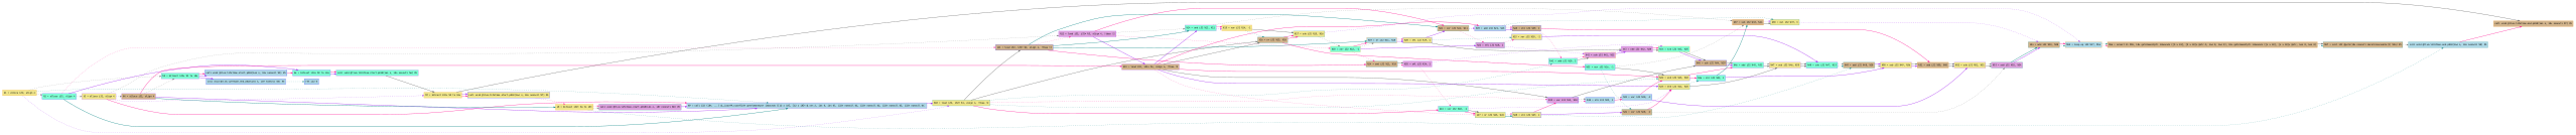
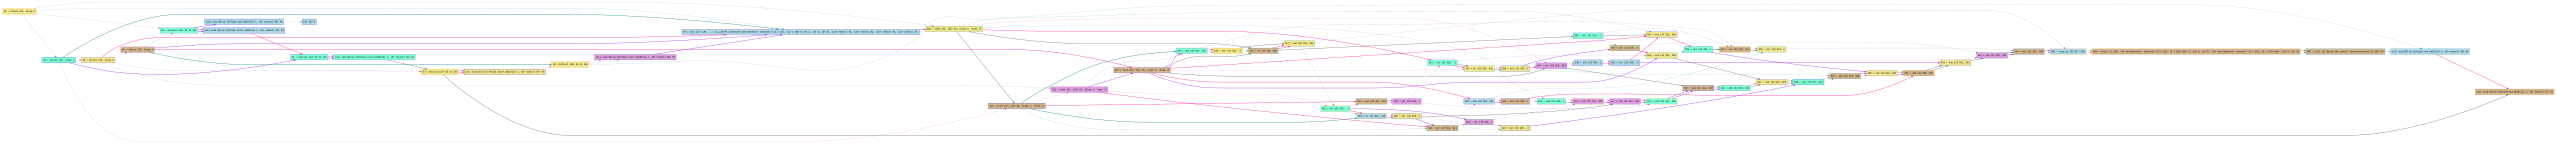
  digraph {
    fontname="JetBrains Mono"
    rankdir=LR
    node [color=blue fillcolor=khaki fontname="JetBrains Mono" shape=record style=filled]
    edge [color=gray40 fontname="JetBrains Mono" style=bold]
    n1 [color=darkorange label="  %1 = alloca i32, align 4"]
    n2 [fillcolor=aquamarine label="  %2 = alloca i32, align 4"]
    n3 [color=purple fillcolor=aquamarine label="  %5 = bitcast i32* %1 to i8*"]
    n4 [color=purple fillcolor=lightblue label="  %9 = call i32 (i8*, ...) @__isoc99_scanf(i8* getelementptr inbounds ([12 x i8], [12 x i8]* @.str.2, i64 0, i64 0), i32* nonnull %1, i32* nonnull %2, i32* nonnull %3, i32* nonnull %4)"]
    n5 [color=teal label="  %10 = load i32, i32* %1, align 4, !tbaa !2"]
    n6 [color=purple label="  %3 = alloca i32, align 4"]
    n7 [fillcolor=aquamarine label="  %6 = bitcast i32* %2 to i8*"]
    n8 [fillcolor=tan label="  %11 = load i32, i32* %2, align 4, !tbaa !2"]
    n9 [fillcolor=lightblue label="  call void @llvm.lifetime.start.p0i8(i64 4, i8* nonnull %5) #5"]
    n10 [fillcolor=lightblue label="  call void @llvm.lifetime.end.p0i8(i64 4, i8* nonnull %5) #5"]
    n11 [color=teal fillcolor=tan label="  %16 = or i32 %13, %10"]
    n12 [color=purple fillcolor=aquamarine label="  %26 = xor i32 %10, -1"]
    n13 [fillcolor=plum label="  %29 = xor i32 %13, %10"]
    n14 [label="  %32 = and i32 %13, %10"]
    n15 [color=purple fillcolor=aquamarine label="  %41 = add i32 %10, 2"]
    n16 [color=purple fillcolor=tan label="  %4 = alloca i32, align 4"]
    n17 [color=darkorange label="  %7 = bitcast i32* %3 to i8*"]
    n18 [color=purple fillcolor=plum label="  %12 = load i32, i32* %3, align 4, !tbaa !2"]
    n19 [color=purple fillcolor=aquamarine label="  call void @llvm.lifetime.start.p0i8(i64 4, i8* nonnull %6) #5"]
    n20 [color=purple fillcolor=aquamarine label="  %14 = and i32 %12, %11"]
    n21 [color=darkorange fillcolor=lightblue label="  %19 = or i32 %11, %18"]
    n22 [color=teal fillcolor=tan label="  %21 = xor i32 %12, %11"]
    n23 [color=teal fillcolor=tan label="  %24 = and i32 %11, %18"]
    n24 [color=darkorange label="  %8 = bitcast i32* %4 to i8*"]
    n25 [color=purple fillcolor=tan label="  %13 = load i32, i32* %4, align 4, !tbaa !2"]
    n26 [label="  call void @llvm.lifetime.start.p0i8(i64 4, i8* nonnull %7) #5"]
    n27 [color=darkorange fillcolor=tan label="  call void @llvm.lifetime.end.p0i8(i64 4, i8* nonnull %7) #5"]
    n28 [color=darkorange fillcolor=aquamarine label="  %18 = xor i32 %12, -1"]
    n29 [color=teal fillcolor=plum label="  call void @llvm.lifetime.start.p0i8(i64 4, i8* nonnull %8) #5"]
    n30 [color=teal fillcolor=lightblue label="  call void @llvm.lifetime.end.p0i8(i64 4, i8* nonnull %8) #5"]
    n31 [color=teal label="  %27 = or i32 %13, %26"]
    n32 [color=teal label="  %35 = and i32 %13, %26"]
    n33 [color=purple fillcolor=lightblue label="  %39 = add i32 %21, %13"]
    n34 [fillcolor=lightblue label="  ret i32 0"]
    n35 [color=teal label="  %17 = sub i32 %15, %16"]
    n36 [fillcolor=aquamarine label="  %33 = xor i32 %16, -1"]
    n37 [fillcolor=lightblue label="  %30 = shl i32 %29, 1"]
    n38 [fillcolor=tan label="  %45 = sub i32 %44, %29"]
    n39 [fillcolor=aquamarine label="  %36 = shl i32 %32, 1"]
    n40 [color=purple fillcolor=aquamarine label="  %46 = add i32 %45, %32"]
    n41 [color=darkorange fillcolor=plum label="  %42 = sub i32 %41, %22"]
    n42 [color=darkorange label="  %15 = xor i32 %14, -1"]
    n43 [color=darkorange fillcolor=tan label="  %37 = sub i32 %33, %14"]
    n44 [label="  %20 = shl i32 %19, 1"]
    n45 [color=teal fillcolor=plum label="  %22 = shl i32 %18, 1"]
    n46 [color=purple fillcolor=plum label="  %25 = shl i32 %24, 1"]
    n47 [label="  %28 = shl i32 %27, 1"]
    n48 [color=purple label="  %47 = sub i32 %46, %35"]
    n49 [color=teal label="  %38 = mul i32 %37, 3"]
    n50 [fillcolor=tan label="  %40 = shl i32 %39, 1"]
    n51 [color=darkorange fillcolor=lightblue label="  %55 = icmp eq i32 %17, %54"]
    n52 [color=teal fillcolor=tan label="  %34 = xor i32 %28, -2"]
    n53 [color=darkorange fillcolor=tan label="  %56 = select i1 %55, i8* getelementptr inbounds ([5 x i8], [5 x i8]* @str.3, i64 0, i64 0), i8* getelementptr inbounds ([4 x i8], [4 x i8]* @str, i64 0, i64 0)"]
    n54 [label="  %23 = xor i32 %20, -2"]
    n55 [color=purple fillcolor=plum label="  %43 = add i32 %42, %20"]
    n56 [fillcolor=aquamarine label="  %48 = sub i32 %47, %23"]
    n57 [color=darkorange fillcolor=aquamarine label="  %44 = sub i32 %43, %25"]
    n58 [color=teal fillcolor=tan label="  %49 = add i32 %48, %28"]
    n59 [color=teal fillcolor=plum label="  %53 = add i32 %52, %34"]
    n60 [color=purple label="  %50 = sub i32 %49, %36"]
    n61 [fillcolor=lightblue label="  %31 = xor i32 %30, -2"]
    n62 [color=purple label="  %52 = sub i32 %51, %31"]
    n63 [color=teal fillcolor=tan label="  %54 = add i32 %53, %38"]
    n64 [color=darkorange fillcolor=tan label="  %51 = add i32 %50, %40"]
    n65 [color=teal fillcolor=tan label="  %57 = call i32 @puts(i8* nonnull dereferenceable(1) %56) #5"]
    n1 -> n2 [style=dashed]
    n1 -> n3 [style=dashed]
    n1 -> n4 [color=teal style=dashed]
    n1 -> n5 [color=purple style=dashed]
    n2 -> n4 [color=teal]
    n2 -> n6 [style=dashed]
    n2 -> n7 [color=purple]
    n2 -> n8 [color=deeppink style=dashed]
    n3 -> n9 [color=purple]
    n3 -> n9 [color=deeppink]
    n3 -> n10 [color=purple]
    n4 -> n5 [color=purple]
    n5 -> n8
    n5 -> n11
    n5 -> n12 [color=deeppink]
    n5 -> n13 [color=deeppink style=dashed]
    n5 -> n14 [color=teal style=dashed]
    n5 -> n15 [color=teal style=dashed]
    n6 -> n4 [color=deeppink]
    n6 -> n16 [style=dashed]
    n6 -> n17 [color=purple style=dashed]
    n6 -> n18 [style=dashed]
    n7 -> n19 [color=purple]
    n7 -> n19 [color=deeppink]
    n8 -> n18 [color=deeppink style=dashed]
    n8 -> n20 [color=teal]
    n8 -> n21 [color=teal]
-   n8 -> n22 [color=teal]
+   n8 -> n22 [color=teal style=dashed]
    n8 -> n23 [color=deeppink]
    n9 -> n7 [color=deeppink]
    n10 -> n34 [color=teal style=dashed]
    n11 -> n35 [color=deeppink]
    n11 -> n35 [color=deeppink]
-   n11 -> n36 [color=deeppink]
+   n11 -> n36
    n12 -> n31 [color=deeppink]
    n12 -> n31
    n12 -> n32 [color=purple style=dashed]
    n13 -> n37 [color=deeppink style=dashed]
    n13 -> n37 [style=dashed]
    n13 -> n38
    n14 -> n39 [color=deeppink]
-   n14 -> n40 [color=deeppink]
    n15 -> n41
    n15 -> n41 [color=deeppink style=dashed]
    n16 -> n3 [style=dashed]
    n16 -> n4 [color=purple]
    n16 -> n24 [color=teal]
    n16 -> n25 [color=deeppink]
    n17 -> n26 [color=deeppink]
    n17 -> n26 [color=purple]
    n17 -> n27
    n18 -> n20 [style=dashed]
    n18 -> n22 [color=deeppink]
    n18 -> n25 [color=purple]
    n18 -> n28 [color=deeppink style=dashed]
    n19 -> n17
    n20 -> n42 [color=purple style=dashed]
    n20 -> n42 [color=deeppink]
    n20 -> n43 [style=dashed]
    n21 -> n44 [color=purple]
    n21 -> n44 [color=deeppink style=dashed]
    n22 -> n33 [color=purple style=dashed]
    n22 -> n45 [color=deeppink style=dashed]
    n23 -> n46 [color=deeppink style=dashed]
    n23 -> n46
    n24 -> n29 [style=dashed]
    n24 -> n29 [color=deeppink style=dashed]
    n24 -> n30 [color=teal style=dashed]
    n25 -> n11
    n25 -> n13
    n25 -> n14 [color=deeppink]
    n25 -> n20 [color=purple]
    n25 -> n31 [color=deeppink style=dashed]
    n25 -> n32 [color=purple]
    n25 -> n33 [color=deeppink]
    n26 -> n24 [color=deeppink style=dashed]
    n28 -> n21 [style=dashed]
    n28 -> n21 [color=deeppink]
    n28 -> n23 [color=deeppink style=dashed]
    n28 -> n45 [color=purple]
    n29 -> n4 [color=purple]
    n30 -> n27 [color=deeppink]
    n31 -> n47 [color=teal]
    n31 -> n47 [color=deeppink style=dashed]
    n32 -> n39 [color=teal style=dashed]
    n32 -> n48
    n33 -> n49 [color=teal style=dashed]
    n33 -> n50 [color=purple]
    n33 -> n50 [color=deeppink style=dashed]
    n35 -> n28 [style=dashed]
    n35 -> n51 [color=purple style=dashed]
    n36 -> n14
    n36 -> n43 [style=dashed]
    n36 -> n52 [color=teal style=dashed]
    n37 -> n61 [color=deeppink]
    n37 -> n61 [style=dashed]
    n38 -> n40 [color=purple]
    n38 -> n40
    n39 -> n43 [color=teal]
    n39 -> n60 [color=purple]
    n40 -> n48
    n40 -> n48 [style=dashed]
    n41 -> n55 [color=purple]
    n41 -> n55 [color=purple style=dashed]
    n42 -> n11 [color=teal style=dashed]
    n42 -> n35
    n43 -> n49
    n43 -> n49 [color=purple style=dashed]
    n44 -> n22 [color=purple]
    n44 -> n54 [color=teal style=dashed]
    n44 -> n55
    n45 -> n41 [color=purple style=dashed]
    n45 -> n54 [color=deeppink style=dashed]
    n46 -> n12 [color=deeppink style=dashed]
    n46 -> n57 [color=purple style=dashed]
    n47 -> n13 [color=deeppink]
    n47 -> n52 [color=purple]
    n47 -> n58 [color=teal style=dashed]
    n48 -> n56
    n48 -> n56
    n49 -> n63 [color=purple style=dashed]
    n50 -> n15 [color=deeppink style=dashed]
    n50 -> n64 [color=deeppink]
    n51 -> n53 [color=deeppink style=dashed]
    n51 -> n53 [color=teal style=dashed]
    n52 -> n32 [color=deeppink]
    n52 -> n59 [style=dashed]
    n53 -> n65 [color=teal style=dashed]
    n53 -> n65
    n54 -> n56 [color=purple]
    n55 -> n57
    n55 -> n57 [color=deeppink]
    n56 -> n58 [color=teal style=dashed]
    n56 -> n58 [style=dashed]
    n57 -> n38 [color=purple]
    n57 -> n38
    n58 -> n60 [style=dashed]
    n58 -> n60 [color=purple]
    n59 -> n63 [color=purple]
    n59 -> n63 [color=teal]
    n60 -> n64 [color=purple]
    n60 -> n64
    n61 -> n14 [color=deeppink]
    n61 -> n62 [color=purple]
    n62 -> n59
    n62 -> n59 [style=dashed]
    n63 -> n51 [color=teal style=dashed]
    n63 -> n51 [color=deeppink]
    n64 -> n62
    n64 -> n62
    n65 -> n30 [style=dashed]
  }
